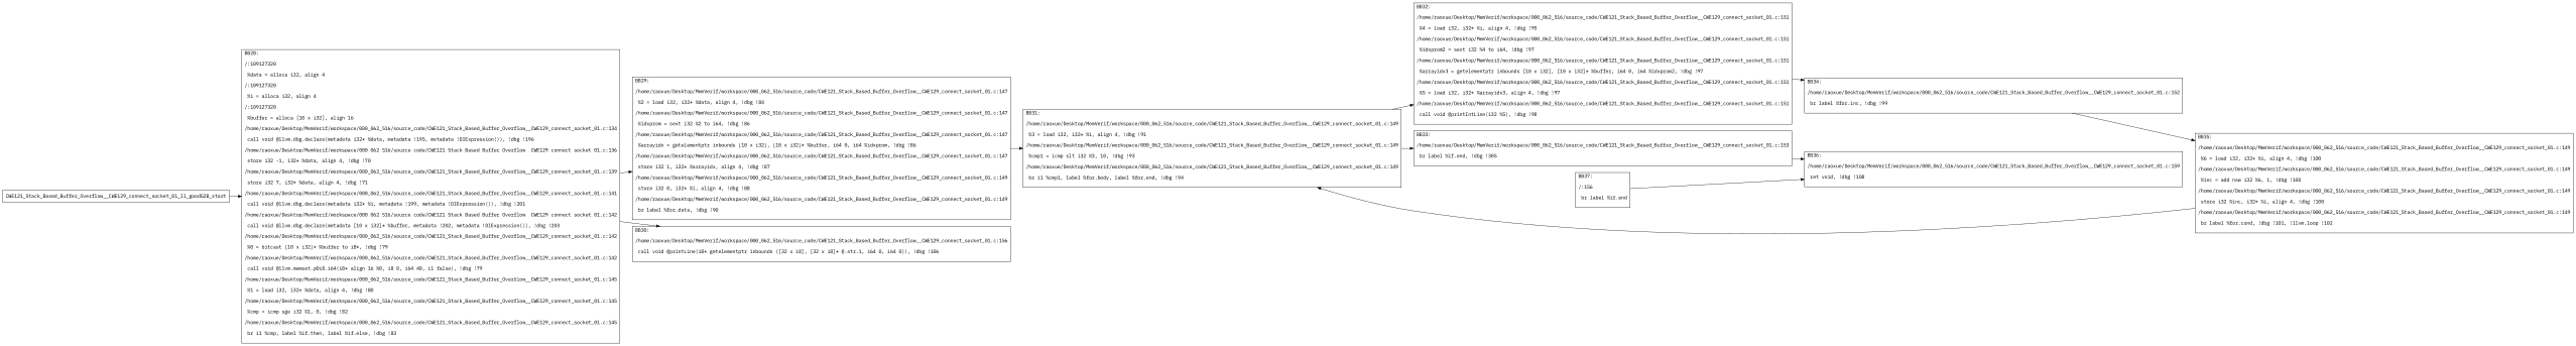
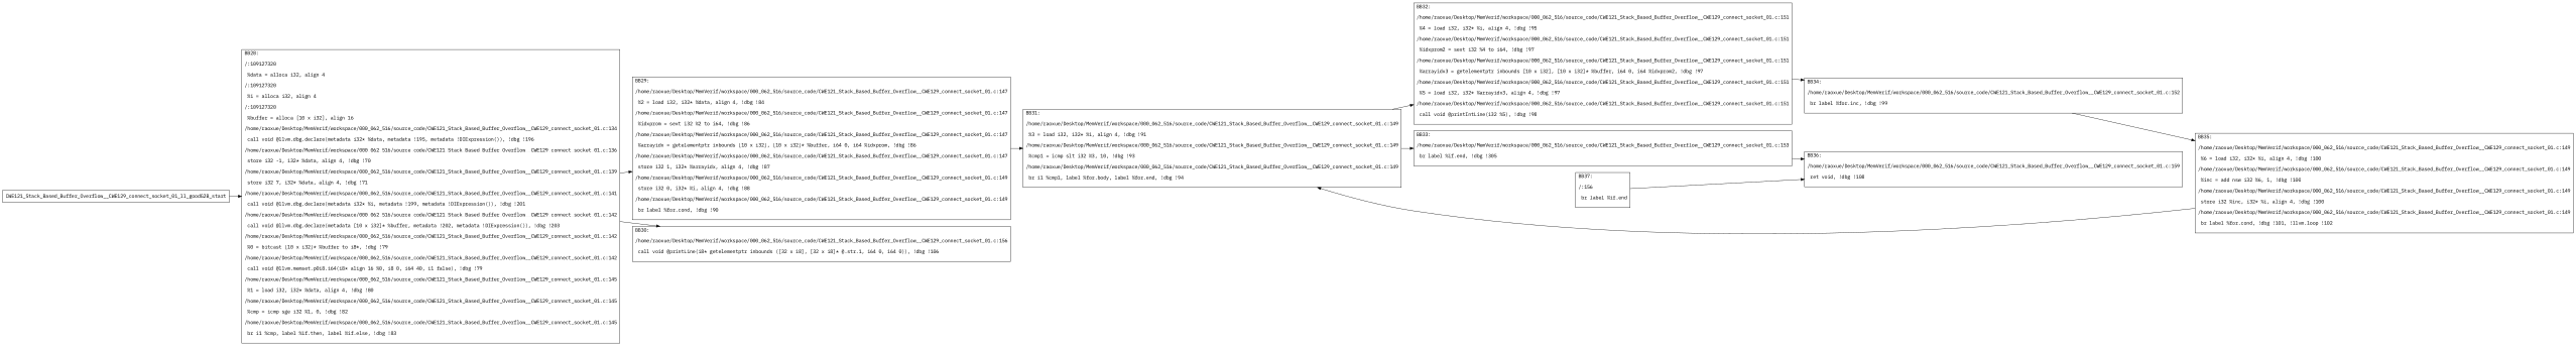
  digraph {
    fontname="IBM Plex Mono"
    rankdir=LR
    node [fontname="IBM Plex Mono" shape=record]
    edge [fontname="IBM Plex Mono"]
    n1 [label="{CWE121_Stack_Based_Buffer_Overflow__CWE129_connect_socket_01_ll_goodG2B_start}"]
    n2 [label="{BB28:\l\l/:109127320\l\n  %data = alloca i32, align 4\l\n/:109127320\l\n  %i = alloca i32, align 4\l\n/:109127320\l\n  %buffer = alloca [10 x i32], align 16\l\n/home/raoxue/Desktop/MemVerif/workspace/000_062_516/source_code/CWE121_Stack_Based_Buffer_Overflow__CWE129_connect_socket_01.c:134\l\n  call void @llvm.dbg.declare(metadata i32* %data, metadata !195, metadata !DIExpression()), !dbg !196\l\n/home/raoxue/Desktop/MemVerif/workspace/000_062_516/source_code/CWE121_Stack_Based_Buffer_Overflow__CWE129_connect_socket_01.c:136\l\n  store i32 -1, i32* %data, align 4, !dbg !70\l\n/home/raoxue/Desktop/MemVerif/workspace/000_062_516/source_code/CWE121_Stack_Based_Buffer_Overflow__CWE129_connect_socket_01.c:139\l\n  store i32 7, i32* %data, align 4, !dbg !71\l\n/home/raoxue/Desktop/MemVerif/workspace/000_062_516/source_code/CWE121_Stack_Based_Buffer_Overflow__CWE129_connect_socket_01.c:141\l\n  call void @llvm.dbg.declare(metadata i32* %i, metadata !199, metadata !DIExpression()), !dbg !201\l\n/home/raoxue/Desktop/MemVerif/workspace/000_062_516/source_code/CWE121_Stack_Based_Buffer_Overflow__CWE129_connect_socket_01.c:142\l\n  call void @llvm.dbg.declare(metadata [10 x i32]* %buffer, metadata !202, metadata !DIExpression()), !dbg !203\l\n/home/raoxue/Desktop/MemVerif/workspace/000_062_516/source_code/CWE121_Stack_Based_Buffer_Overflow__CWE129_connect_socket_01.c:142\l\n  %0 = bitcast [10 x i32]* %buffer to i8*, !dbg !79\l\n/home/raoxue/Desktop/MemVerif/workspace/000_062_516/source_code/CWE121_Stack_Based_Buffer_Overflow__CWE129_connect_socket_01.c:142\l\n  call void @llvm.memset.p0i8.i64(i8* align 16 %0, i8 0, i64 40, i1 false), !dbg !79\l\n/home/raoxue/Desktop/MemVerif/workspace/000_062_516/source_code/CWE121_Stack_Based_Buffer_Overflow__CWE129_connect_socket_01.c:145\l\n  %1 = load i32, i32* %data, align 4, !dbg !80\l\n/home/raoxue/Desktop/MemVerif/workspace/000_062_516/source_code/CWE121_Stack_Based_Buffer_Overflow__CWE129_connect_socket_01.c:145\l\n  %cmp = icmp sge i32 %1, 0, !dbg !82\l\n/home/raoxue/Desktop/MemVerif/workspace/000_062_516/source_code/CWE121_Stack_Based_Buffer_Overflow__CWE129_connect_socket_01.c:145\l\n  br i1 %cmp, label %if.then, label %if.else, !dbg !83\l\n}"]
-   n3 [label="{BB29:\l\l/home/raoxue/Desktop/MemVerif/workspace/000_062_516/source_code/CWE121_Stack_Based_Buffer_Overflow__CWE129_connect_socket_01.c:147\l\n  %2 = load i32, i32* %data, align 4, !dbg !84\l\n/home/raoxue/Desktop/MemVerif/workspace/000_062_516/source_code/CWE121_Stack_Based_Buffer_Overflow__CWE129_connect_socket_01.c:147\l\n  %idxprom = sext i32 %2 to i64, !dbg !86\l\n/home/raoxue/Desktop/MemVerif/workspace/000_062_516/source_code/CWE121_Stack_Based_Buffer_Overflow__CWE129_connect_socket_01.c:147\l\n  %arrayidx = getelementptr inbounds [10 x i32], [10 x i32]* %buffer, i64 0, i64 %idxprom, !dbg !86\l\n/home/raoxue/Desktop/MemVerif/workspace/000_062_516/source_code/CWE121_Stack_Based_Buffer_Overflow__CWE129_connect_socket_01.c:147\l\n  store i32 1, i32* %arrayidx, align 4, !dbg !87\l\n/home/raoxue/Desktop/MemVerif/workspace/000_062_516/source_code/CWE121_Stack_Based_Buffer_Overflow__CWE129_connect_socket_01.c:149\l\n  store i32 0, i32* %i, align 4, !dbg !88\l\n/home/raoxue/Desktop/MemVerif/workspace/000_062_516/source_code/CWE121_Stack_Based_Buffer_Overflow__CWE129_connect_socket_01.c:149\l\n  br label %for.data, !dbg !90\l\n}"]
+   n3 [label="{BB29:\l\l/home/raoxue/Desktop/MemVerif/workspace/000_062_516/source_code/CWE121_Stack_Based_Buffer_Overflow__CWE129_connect_socket_01.c:147\l\n  %2 = load i32, i32* %data, align 4, !dbg !84\l\n/home/raoxue/Desktop/MemVerif/workspace/000_062_516/source_code/CWE121_Stack_Based_Buffer_Overflow__CWE129_connect_socket_01.c:147\l\n  %idxprom = sext i32 %2 to i64, !dbg !86\l\n/home/raoxue/Desktop/MemVerif/workspace/000_062_516/source_code/CWE121_Stack_Based_Buffer_Overflow__CWE129_connect_socket_01.c:147\l\n  %arrayidx = getelementptr inbounds [10 x i32], [10 x i32]* %buffer, i64 0, i64 %idxprom, !dbg !86\l\n/home/raoxue/Desktop/MemVerif/workspace/000_062_516/source_code/CWE121_Stack_Based_Buffer_Overflow__CWE129_connect_socket_01.c:147\l\n  store i32 1, i32* %arrayidx, align 4, !dbg !87\l\n/home/raoxue/Desktop/MemVerif/workspace/000_062_516/source_code/CWE121_Stack_Based_Buffer_Overflow__CWE129_connect_socket_01.c:149\l\n  store i32 0, i32* %i, align 4, !dbg !88\l\n/home/raoxue/Desktop/MemVerif/workspace/000_062_516/source_code/CWE121_Stack_Based_Buffer_Overflow__CWE129_connect_socket_01.c:149\l\n  br label %for.cond, !dbg !90\l\n}"]
    n4 [label="{BB30:\l\l/home/raoxue/Desktop/MemVerif/workspace/000_062_516/source_code/CWE121_Stack_Based_Buffer_Overflow__CWE129_connect_socket_01.c:156\l\n  call void @printLine(i8* getelementptr inbounds ([32 x i8], [32 x i8]* @.str.1, i64 0, i64 0)), !dbg !106\l\n}"]
    n5 [label="{BB31:\l\l/home/raoxue/Desktop/MemVerif/workspace/000_062_516/source_code/CWE121_Stack_Based_Buffer_Overflow__CWE129_connect_socket_01.c:149\l\n  %3 = load i32, i32* %i, align 4, !dbg !91\l\n/home/raoxue/Desktop/MemVerif/workspace/000_062_516/source_code/CWE121_Stack_Based_Buffer_Overflow__CWE129_connect_socket_01.c:149\l\n  %cmp1 = icmp slt i32 %3, 10, !dbg !93\l\n/home/raoxue/Desktop/MemVerif/workspace/000_062_516/source_code/CWE121_Stack_Based_Buffer_Overflow__CWE129_connect_socket_01.c:149\l\n  br i1 %cmp1, label %for.body, label %for.end, !dbg !94\l\n}"]
    n6 [label="{BB32:\l\l/home/raoxue/Desktop/MemVerif/workspace/000_062_516/source_code/CWE121_Stack_Based_Buffer_Overflow__CWE129_connect_socket_01.c:151\l\n  %4 = load i32, i32* %i, align 4, !dbg !95\l\n/home/raoxue/Desktop/MemVerif/workspace/000_062_516/source_code/CWE121_Stack_Based_Buffer_Overflow__CWE129_connect_socket_01.c:151\l\n  %idxprom2 = sext i32 %4 to i64, !dbg !97\l\n/home/raoxue/Desktop/MemVerif/workspace/000_062_516/source_code/CWE121_Stack_Based_Buffer_Overflow__CWE129_connect_socket_01.c:151\l\n  %arrayidx3 = getelementptr inbounds [10 x i32], [10 x i32]* %buffer, i64 0, i64 %idxprom2, !dbg !97\l\n/home/raoxue/Desktop/MemVerif/workspace/000_062_516/source_code/CWE121_Stack_Based_Buffer_Overflow__CWE129_connect_socket_01.c:151\l\n  %5 = load i32, i32* %arrayidx3, align 4, !dbg !97\l\n/home/raoxue/Desktop/MemVerif/workspace/000_062_516/source_code/CWE121_Stack_Based_Buffer_Overflow__CWE129_connect_socket_01.c:151\l\n  call void @printIntLine(i32 %5), !dbg !98\l\n}"]
    n7 [label="{BB33:\l\l/home/raoxue/Desktop/MemVerif/workspace/000_062_516/source_code/CWE121_Stack_Based_Buffer_Overflow__CWE129_connect_socket_01.c:153\l\n  br label %if.end, !dbg !305\l\n}"]
    n8 [label="{BB37:\l\l/:156\l\n  br label %if.end\l\n}"]
    n9 [label="{BB36:\l\l/home/raoxue/Desktop/MemVerif/workspace/000_062_516/source_code/CWE121_Stack_Based_Buffer_Overflow__CWE129_connect_socket_01.c:159\l\n  ret void, !dbg !108\l\n}"]
    n10 [label="{BB34:\l\l/home/raoxue/Desktop/MemVerif/workspace/000_062_516/source_code/CWE121_Stack_Based_Buffer_Overflow__CWE129_connect_socket_01.c:152\l\n  br label %for.inc, !dbg !99\l\n}"]
    n11 [label="{BB35:\l\l/home/raoxue/Desktop/MemVerif/workspace/000_062_516/source_code/CWE121_Stack_Based_Buffer_Overflow__CWE129_connect_socket_01.c:149\l\n  %6 = load i32, i32* %i, align 4, !dbg !100\l\n/home/raoxue/Desktop/MemVerif/workspace/000_062_516/source_code/CWE121_Stack_Based_Buffer_Overflow__CWE129_connect_socket_01.c:149\l\n  %inc = add nsw i32 %6, 1, !dbg !100\l\n/home/raoxue/Desktop/MemVerif/workspace/000_062_516/source_code/CWE121_Stack_Based_Buffer_Overflow__CWE129_connect_socket_01.c:149\l\n  store i32 %inc, i32* %i, align 4, !dbg !100\l\n/home/raoxue/Desktop/MemVerif/workspace/000_062_516/source_code/CWE121_Stack_Based_Buffer_Overflow__CWE129_connect_socket_01.c:149\l\n  br label %for.cond, !dbg !101, !llvm.loop !102\l\n}"]
    n1 -> n2
    n2 -> n3
    n2 -> n4
    n3 -> n5
    n5 -> n6
    n5 -> n7
    n6 -> n10
    n7 -> n9
    n8 -> n9
    n10 -> n11
    n11 -> n5
  }
